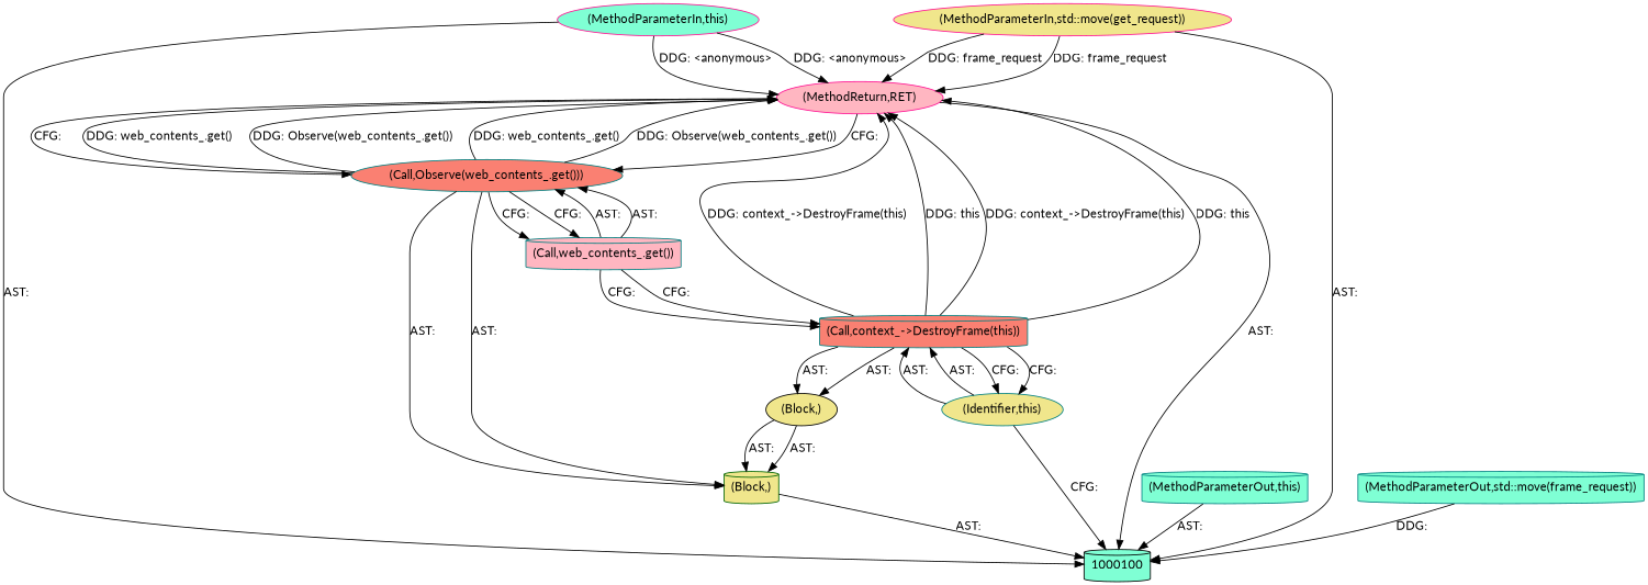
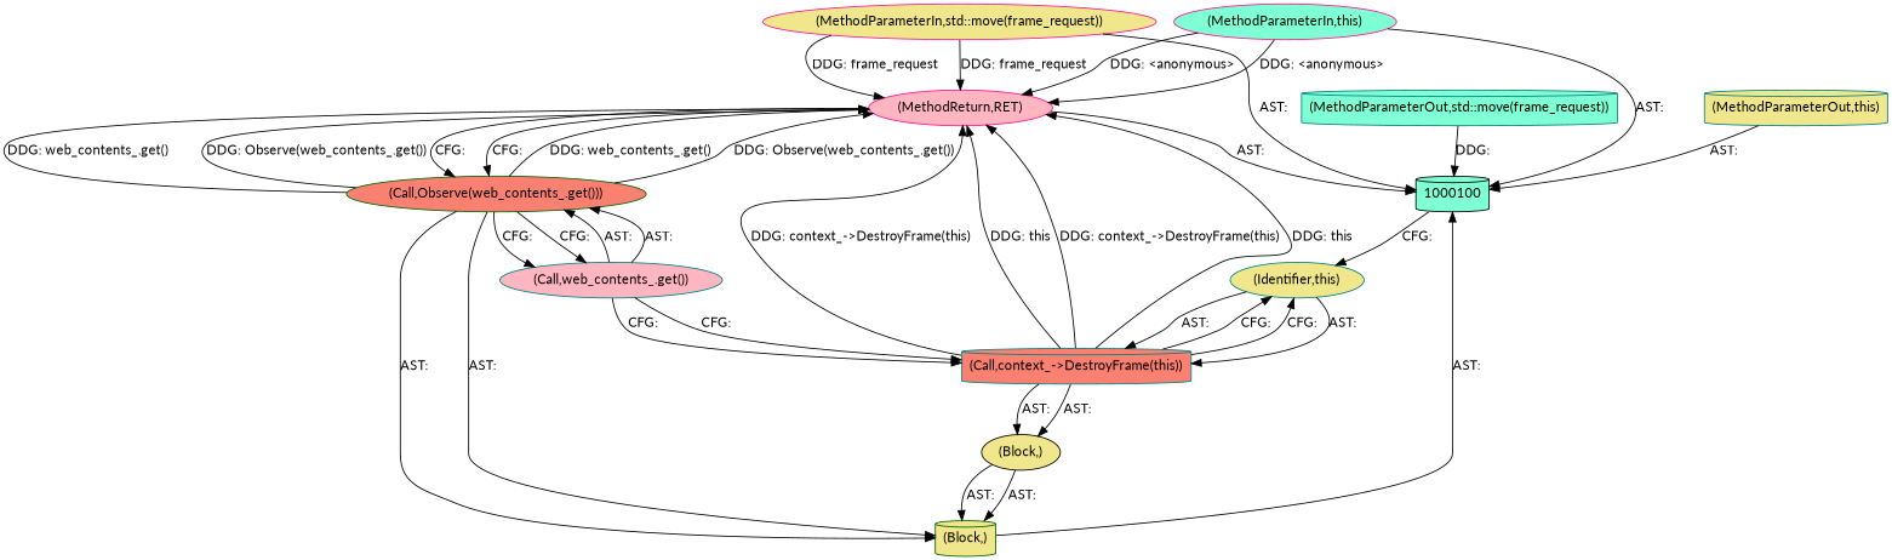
  digraph {
    fontname=Lato
    node [color=teal fillcolor=khaki fontname=Lato shape=ellipse style=filled]
    edge [fontname=Lato]
    n1 [color=deeppink fillcolor=aquamarine label="(MethodParameterIn,this)"]
    n2 [color=deeppink fillcolor=lightpink label="(MethodReturn,RET)"]
    1000100 [color=black fillcolor=aquamarine shape=cylinder]
-   n4 [fillcolor=salmon label="(Call,Observe(web_contents_.get()))"]
-   n5 [fillcolor=aquamarine label="(MethodParameterOut,this)" shape=cylinder]
-   n6 [color=deeppink label="(MethodParameterIn,std::move(get_request))"]
+   n4 [color=darkgreen fillcolor=salmon label="(Call,Observe(web_contents_.get()))"]
+   n5 [label="(MethodParameterOut,this)" shape=cylinder]
+   n6 [color=deeppink label="(MethodParameterIn,std::move(frame_request))"]
    n7 [fillcolor=aquamarine label="(MethodParameterOut,std::move(frame_request))" shape=cylinder]
    n8 [color=darkgreen label="(Block,)" shape=cylinder]
-   n9 [fillcolor=lightpink label="(Call,web_contents_.get())" shape=cylinder]
+   n9 [fillcolor=lightpink label="(Call,web_contents_.get())"]
    n10 [color=black label="(Block,)"]
    n11 [fillcolor=salmon label="(Call,context_->DestroyFrame(this))" shape=cylinder]
    n12 [label="(Identifier,this)"]
    n1 -> n2 [label="DDG: <anonymous>"]
    n1 -> n2 [label="DDG: <anonymous>"]
    n1 -> 1000100 [label="AST: "]
    n2 -> 1000100 [label="AST: "]
    n2 -> n4 [label="CFG: "]
    n2 -> n4 [label="CFG: "]
    n4 -> n2 [label="DDG: web_contents_.get()"]
    n4 -> n2 [label="DDG: Observe(web_contents_.get())"]
    n4 -> n2 [label="DDG: web_contents_.get()"]
    n4 -> n2 [label="DDG: Observe(web_contents_.get())"]
    n4 -> n8 [label="AST: "]
    n4 -> n8 [label="AST: "]
    n4 -> n9 [label="CFG: "]
    n4 -> n9 [label="CFG: "]
    n5 -> 1000100 [label="AST: "]
    n6 -> n2 [label="DDG: frame_request"]
    n6 -> n2 [label="DDG: frame_request"]
    n6 -> 1000100 [label="AST: "]
    n7 -> 1000100 [label="DDG: "]
    n8 -> 1000100 [label="AST: "]
    n9 -> n4 [label="AST: "]
    n9 -> n4 [label="AST: "]
    n9 -> n11 [label="CFG: "]
    n9 -> n11 [label="CFG: "]
    n10 -> n8 [label="AST: "]
    n10 -> n8 [label="AST: "]
    n11 -> n2 [label="DDG: context_->DestroyFrame(this)"]
    n11 -> n2 [label="DDG: this"]
    n11 -> n2 [label="DDG: context_->DestroyFrame(this)"]
    n11 -> n2 [label="DDG: this"]
    n11 -> n10 [label="AST: "]
    n11 -> n10 [label="AST: "]
    n11 -> n12 [label="CFG: "]
    n11 -> n12 [label="CFG: "]
-   n12 -> 1000100 [label="CFG: "]
+   1000100 -> n12 [label="CFG: "]
    n12 -> n11 [label="AST: "]
    n12 -> n11 [label="AST: "]
  }
